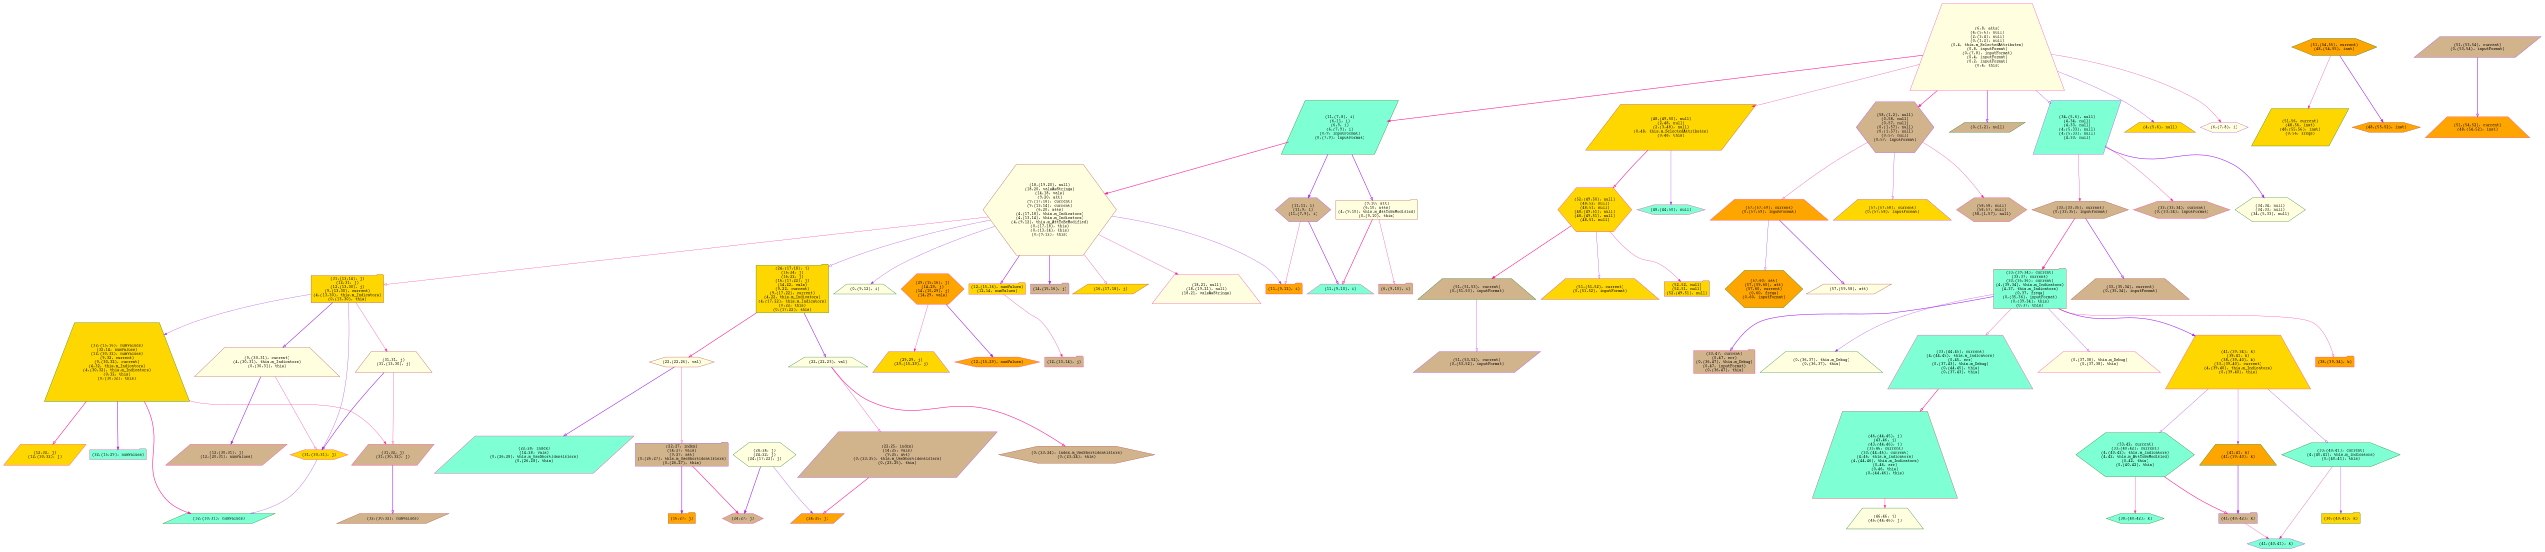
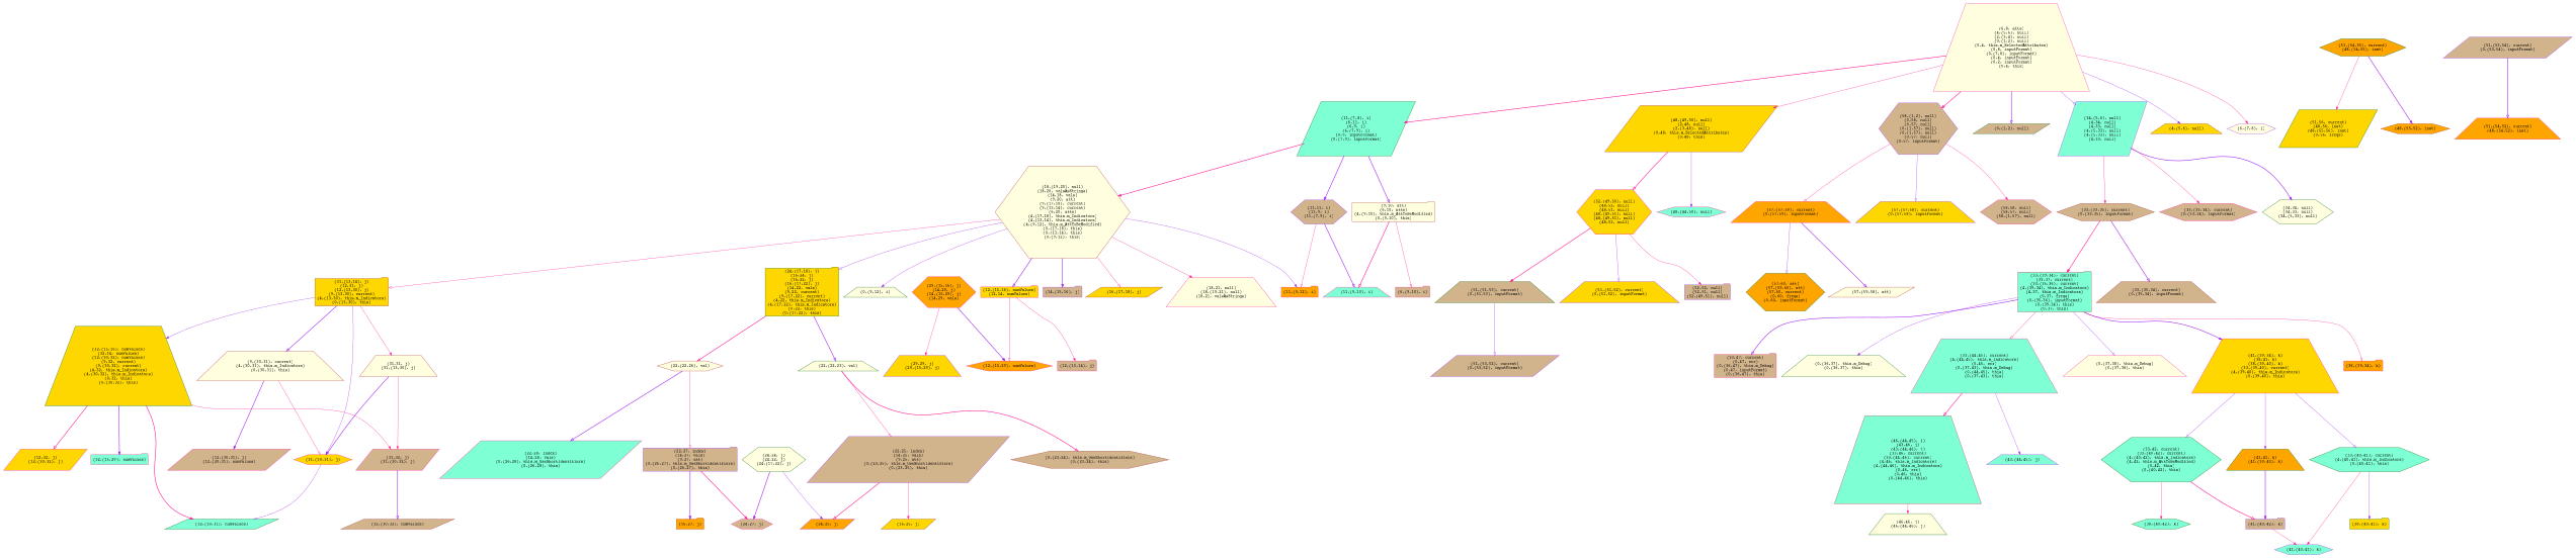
  digraph {
    fontname="Courier Prime"
    node [color=deeppink fillcolor=tan fontname="Courier Prime" shape=trapezium style=filled]
    edge [arrowhead=normal color=purple fontname="Courier Prime" style=solid]
    n1 [fillcolor=gold label="(12,32, j)\n(12,(30,32), j)" shape=parallelogram]
    n2 [fillcolor=aquamarine label="(32,(15,29), numValues)" shape=folder]
    n3 [color=brown label="(32,(30,32), numValues)" shape=parallelogram]
    n4 [color=darkgreen fillcolor=aquamarine label="(32,(30,31), numValues)" shape=parallelogram]
    n5 [label="(31,32, j)\n(31,(30,32), j)" shape=parallelogram]
    n6 [color=darkgreen fillcolor=gold label="(32,(15,16), numValues)\n(32,14, numValues)\n(12,(30,32), numValues)\n(9,32, current)\n(9,(30,32), current)\n(4,32, this.m_Indicators)\n(4,(30,32), this.m_Indicators)\n(0,32, this)\n(0,(30,32), this)"]
    n7 [label="(12,(30,31), j)\n(12,(20,31), numValues)" shape=parallelogram]
    n8 [fillcolor=gold label="(31,(30,31), j)" shape=hexagon]
    n9 [color=brown fillcolor=lightyellow label="(9,(30,31), current)\n(4,(30,31), this.m_Indicators)\n(0,(30,31), this)"]
    n10 [color=brown fillcolor=lightyellow label="(31,31, j)\n(31,(13,30), j)"]
    n11 [color=brown fillcolor=gold label="(31,(13,14), j)\n(12,31, j)\n(12,(13,30), j)\n(9,(13,30), current)\n(4,(13,30), this.m_Indicators)\n(0,(13,30), this)" shape=folder]
+   n12 [color=brown fillcolor=gold label="(16,25, j)" shape=parallelogram]
    n13 [color=purple fillcolor=orange label="(24,25, j)" shape=parallelogram]
    n14 [color=purple label="(22,25, index)\n(14,25, vals)\n(9,25, att)\n(0,(23,25), this.m_UseShortIdentifiers)\n(0,(23,25), this)" shape=parallelogram]
-   n15 [color=brown label="(0,(23,24), index.m_UseShortIdentifiers)\n(0,(23,24), this)" shape=hexagon]
+   n15 [color=brown label="(0,(23,24), this.m_UseShortIdentifiers)\n(0,(23,24), this)" shape=hexagon]
    n16 [fillcolor=aquamarine label="(22,28, index)\n(14,28, vals)\n(0,(26,28), this.m_UseShortIdentifiers)\n(0,(26,28), this)" shape=parallelogram]
    n17 [color=brown fillcolor=orange label="(16,27, j)" shape=folder]
    n18 [label="(24,27, j)" shape=hexagon]
    n19 [color=purple label="(22,27, index)\n(14,27, vals)\n(9,27, att)\n(0,(26,27), this.m_UseShortIdentifiers)\n(0,(26,27), this)" shape=folder]
    n20 [color=brown fillcolor=lightyellow label="(22,(22,26), val)" shape=hexagon]
    n21 [color=darkgreen fillcolor=lightyellow label="(22,(22,23), val)"]
    n22 [color=darkgreen fillcolor=lightyellow label="(24,24, j)\n(24,22, j)\n(24,(17,22), j)" shape=hexagon]
    n23 [color=darkgreen fillcolor=gold label="(24,(17,18), j)\n(16,24, j)\n(16,22, j)\n(16,(17,22), j)\n(14,22, vals)\n(9,22, current)\n(9,(17,22), current)\n(4,22, this.m_Indicators)\n(4,(17,22), this.m_Indicators)\n(0,22, this)\n(0,(17,22), this)" shape=folder]
    n24 [color=darkgreen fillcolor=lightyellow label="(0,(9,12), i)"]
    n25 [fillcolor=orange label="(12,(15,29), numValues)" shape=hexagon]
    n26 [label="(12,(13,14), j)" shape=folder]
    n27 [fillcolor=gold label="(12,(15,16), numValues)\n(12,14, numValues)" shape=folder]
    n28 [color=purple fillcolor=gold label="(29,29, j)\n(29,(15,29), j)"]
    n29 [fillcolor=orange label="(29,(15,16), j)\n(14,29, j)\n(14,(15,29), j)\n(14,29, vals)" shape=hexagon]
    n30 [color=purple label="(14,(15,16), j)" shape=folder]
    n31 [color=brown fillcolor=gold label="(16,(17,18), j)" shape=parallelogram]
    n32 [fillcolor=lightyellow label="(18,21, null)\n(18,(19,21), null)\n(18,21, valsAsStrings)"]
    n33 [fillcolor=orange label="(11,(9,12), i)" shape=folder]
    n34 [color=brown fillcolor=lightyellow label="(18,(19,20), null)\n(18,20, valsAsStrings)\n(14,18, vals)\n(9,20, att)\n(9,(17,18), current)\n(9,(13,14), current)\n(6,20, atts)\n(4,(17,18), this.m_Indicators)\n(4,(13,14), this.m_Indicators)\n(4,(9,12), this.m_AttToBeModified)\n(0,(17,18), this)\n(0,(13,14), this)\n(0,(9,12), this)" shape=hexagon]
    n35 [label="(6,(9,10), i)" shape=folder]
    n36 [fillcolor=aquamarine label="(11,(9,10), i)"]
    n37 [color=brown fillcolor=lightyellow label="(9,10, att)\n(6,10, atts)\n(4,(9,10), this.m_AttToBeModified)\n(0,(9,10), this)" shape=folder]
    n38 [label="(33,47, current)\n(0,47, err)\n(0,(36,47), this.m_Debug)\n(0,47, inputFormat)\n(0,(36,47), this)" shape=folder]
    n39 [color=darkgreen fillcolor=lightyellow label="(0,(36,37), this.m_Debug)\n(0,(36,37), this)"]
    n40 [color=darkgreen fillcolor=lightyellow label="(46,46, j)\n(46,(44,46), j)"]
    n41 [color=brown fillcolor=aquamarine label="(46,(44,45), j)\n(43,46, j)\n(43,(44,46), j)\n(33,46, current)\n(33,(44,46), current)\n(4,46, this.m_Indicators)\n(4,(44,46), this.m_Indicators)\n(0,46, err)\n(0,46, this)\n(0,(44,46), this)"]
+   n42 [color=purple fillcolor=aquamarine label="(43,(44,45), j)"]
    n43 [fillcolor=aquamarine label="(33,(44,45), current)\n(4,(44,45), this.m_Indicators)\n(0,45, err)\n(0,(37,43), this.m_Debug)\n(0,(44,45), this)\n(0,(37,43), this)"]
    n44 [fillcolor=lightyellow label="(0,(37,38), this.m_Debug)\n(0,(37,38), this)"]
    n45 [color=darkgreen fillcolor=aquamarine label="(38,(40,42), k)" shape=hexagon]
    n46 [color=purple label="(41,(40,42), k)" shape=folder]
    n47 [color=purple fillcolor=aquamarine label="(41,(40,41), k)" shape=hexagon]
    n48 [color=darkgreen fillcolor=aquamarine label="(33,42, current)\n(33,(40,42), current)\n(4,(40,42), this.m_Indicators)\n(4,42, this.m_AttToBeModified)\n(0,42, this)\n(0,(40,42), this)" shape=hexagon]
    n49 [color=darkgreen fillcolor=gold label="(38,(40,41), k)" shape=folder]
    n50 [color=darkgreen fillcolor=aquamarine label="(33,(40,41), current)\n(4,(40,41), this.m_Indicators)\n(0,(40,41), this)" shape=hexagon]
    n51 [color=darkgreen fillcolor=orange label="(41,41, k)\n(41,(39,40), k)"]
    n52 [fillcolor=gold label="(41,(39,34), k)\n(38,41, k)\n(38,(39,40), k)\n(33,(39,40), current)\n(4,(39,40), this.m_Indicators)\n(0,(39,40), this)"]
    n53 [fillcolor=orange label="(38,(39,34), k)" shape=folder]
    n54 [color=brown fillcolor=aquamarine label="(33,(39,34), current)\n(33,37, current)\n(33,(35,36), current)\n(4,(39,34), this.m_Indicators)\n(4,37, this.m_Indicators)\n(0,37, freqs)\n(0,(35,36), inputFormat)\n(0,(39,34), this)\n(0,37, this)" shape=folder]
    n55 [color=darkgreen fillcolor=gold label="(51,56, current)\n(48,56, inst)\n(48,(55,56), inst)\n(0,56, freqs)" shape=parallelogram]
    n56 [color=brown fillcolor=orange label="(48,(55,52), inst)" shape=hexagon]
    n57 [color=darkgreen fillcolor=orange label="(51,(54,55), current)\n(48,(54,55), inst)" shape=hexagon]
    n58 [fillcolor=orange label="(51,(54,52), current)\n(48,(54,52), inst)"]
    n59 [color=purple label="(51,(53,54), current)\n(0,(53,54), inputFormat)" shape=parallelogram]
    n60 [color=purple label="(51,(53,52), current)\n(0,(53,52), inputFormat)" shape=parallelogram]
    n61 [color=darkgreen label="(51,(51,53), current)\n(0,(51,53), inputFormat)"]
    n62 [color=purple fillcolor=gold label="(51,(51,52), current)\n(0,(51,52), inputFormat)"]
-   n63 [color=purple fillcolor=gold label="(52,52, null)\n(52,51, null)\n(52,(49,51), null)" shape=folder]
+   n63 [color=purple label="(52,52, null)\n(52,51, null)\n(52,(49,51), null)" shape=folder]
    n64 [fillcolor=gold label="(52,(49,50), null)\n(48,52, null)\n(48,51, null)\n(48,(49,51), null)\n(48,(49,51), null)\n(48,51, null)" shape=hexagon]
    n65 [fillcolor=aquamarine label="(48,(44,50), null)" shape=hexagon]
    n66 [color=brown fillcolor=gold label="(48,(49,50), null)\n(2,48, null)\n(2,(3,48), null)\n(0,48, this.m_SelectedAttributes)\n(0,48, this)" shape=parallelogram]
    n67 [color=purple label="(11,11, i)\n(11,9, i)\n(11,(7,9), i)" shape=hexagon]
    n68 [color=darkgreen fillcolor=aquamarine label="(11,(7,8), i)\n(6,11, i)\n(6,9, i)\n(6,(7,9), i)\n(0,9, inputFormat)\n(0,(7,9), inputFormat)" shape=parallelogram]
    n69 [color=brown label="(33,(35,34), current)\n(0,(35,34), inputFormat)"]
    n70 [color=brown label="(33,(33,35), current)\n(0,(33,35), inputFormat)" shape=hexagon]
    n71 [label="(33,(33,34), current)\n(0,(33,34), inputFormat)" shape=hexagon]
    n72 [color=darkgreen fillcolor=orange label="(57,60, att)\n(57,(59,60), att)\n(57,60, current)\n(0,60, freqs)\n(0,60, inputFormat)" shape=hexagon]
    n73 [color=brown fillcolor=lightyellow label="(57,(59,58), att)" shape=parallelogram]
    n74 [fillcolor=orange label="(57,(57,59), current)\n(0,(57,59), inputFormat)"]
    n75 [color=purple fillcolor=gold label="(57,(57,58), current)\n(0,(57,58), inputFormat)"]
    n76 [label="(58,58, null)\n(58,57, null)\n(58,(1,57), null)" shape=hexagon]
    n77 [color=purple label="(58,(1,2), null)\n(0,58, null)\n(0,57, null)\n(0,(1,57), null)\n(0,(1,57), null)\n(0,57, null)\n(0,57, inputFormat)" shape=hexagon]
    n78 [color=darkgreen label="(0,(1,2), null)" shape=parallelogram]
    n79 [color=darkgreen fillcolor=lightyellow label="(34,34, null)\n(34,33, null)\n(34,(5,33), null)" shape=hexagon]
    n80 [color=purple fillcolor=aquamarine label="(34,(5,6), null)\n(4,34, null)\n(4,33, null)\n(4,(5,33), null)\n(4,(5,33), null)\n(4,33, null)" shape=parallelogram]
    n81 [color=brown fillcolor=gold label="(4,(5,6), null)"]
    n82 [color=purple fillcolor=lightyellow label="(6,(7,8), i)" shape=hexagon]
    n83 [fillcolor=lightyellow label="(6,8, atts)\n(4,(5,6), null)\n(2,(3,4), null)\n(0,(1,2), null)\n(0,4, this.m_SelectedAttributes)\n(0,8, inputFormat)\n(0,(7,8), inputFormat)\n(0,4, inputFormat)\n(0,2, inputFormat)\n(0,4, this)"]
    n5 -> n3 [arrowhead=onormal style=bold]
    n6 -> n1 [arrowhead=onormal color=deeppink style=bold]
    n6 -> n2 [style=bold]
    n6 -> n4 [color=deeppink style=bold]
    n6 -> n5 [color=deeppink]
    n8 -> n4 [arrowhead=onormal]
    n9 -> n7 [style=bold]
    n9 -> n8 [arrowhead=onormal color=deeppink]
-   n10 -> n5 [arrowhead=onormal color=deeppink]
+   n10 -> n5 [color=deeppink]
    n10 -> n8 [arrowhead=onormal style=bold]
    n11 -> n6
    n11 -> n8
    n11 -> n9 [arrowhead=onormal style=bold]
    n11 -> n10 [color=deeppink]
+   n14 -> n12 [color=deeppink]
    n14 -> n13 [arrowhead=onormal color=deeppink style=bold]
    n19 -> n17 [style=bold]
    n19 -> n18 [color=deeppink style=bold]
    n20 -> n16 [arrowhead=onormal style=bold]
    n20 -> n19 [arrowhead=onormal color=deeppink]
    n21 -> n14 [arrowhead=onormal color=deeppink]
    n21 -> n15 [arrowhead=onormal color=deeppink style=bold]
    n22 -> n13
    n22 -> n18 [style=bold]
    n23 -> n20 [arrowhead=onormal color=deeppink style=bold]
    n23 -> n21 [arrowhead=onormal style=bold]
+   n27 -> n25 [arrowhead=onormal color=deeppink]
    n27 -> n26 [color=deeppink]
    n29 -> n25 [style=bold]
    n29 -> n28 [color=deeppink]
    n34 -> n11 [arrowhead=onormal color=deeppink]
    n34 -> n23 [arrowhead=onormal]
    n34 -> n24
    n34 -> n27 [arrowhead=onormal style=bold]
    n34 -> n30 [style=bold]
    n34 -> n31 [arrowhead=onormal color=deeppink]
    n34 -> n32 [color=deeppink]
    n34 -> n33
    n37 -> n35 [arrowhead=onormal color=deeppink]
    n37 -> n36 [arrowhead=onormal color=deeppink style=bold]
    n41 -> n40 [color=deeppink]
    n43 -> n41 [arrowhead=onormal color=deeppink style=bold]
+   n43 -> n42
    n46 -> n47 [color=deeppink]
    n48 -> n45 [color=deeppink]
    n48 -> n46 [arrowhead=onormal color=deeppink style=bold]
    n50 -> n47 [color=deeppink]
    n50 -> n49
    n51 -> n46 [style=bold]
    n52 -> n48 [arrowhead=onormal]
    n52 -> n50 [arrowhead=onormal]
    n52 -> n51
    n54 -> n38 [arrowhead=onormal style=bold]
    n54 -> n39
    n54 -> n43 [arrowhead=onormal color=deeppink]
    n54 -> n44 [arrowhead=onormal]
    n54 -> n52 [style=bold]
    n54 -> n53 [arrowhead=onormal color=deeppink]
    n57 -> n55 [color=deeppink]
    n57 -> n56 [style=bold]
    n59 -> n58 [arrowhead=onormal style=bold]
    n61 -> n60 [arrowhead=onormal]
    n64 -> n61 [color=deeppink style=bold]
    n64 -> n62 [arrowhead=onormal]
    n64 -> n63 [color=deeppink]
    n66 -> n64 [arrowhead=onormal color=deeppink style=bold]
    n66 -> n65
    n67 -> n33 [arrowhead=onormal color=deeppink]
    n67 -> n36 [arrowhead=onormal style=bold]
    n68 -> n34 [color=deeppink style=bold]
    n68 -> n37 [arrowhead=onormal style=bold]
    n68 -> n67 [style=bold]
    n70 -> n54 [color=deeppink style=bold]
    n70 -> n69 [arrowhead=onormal style=bold]
    n74 -> n72 [arrowhead=onormal]
    n74 -> n73 [arrowhead=onormal style=bold]
    n77 -> n74 [arrowhead=onormal color=deeppink]
    n77 -> n75 [arrowhead=onormal]
    n77 -> n76 [color=deeppink]
    n80 -> n70 [color=deeppink]
    n80 -> n71 [color=deeppink]
    n80 -> n79 [style=bold]
    n83 -> n66 [color=deeppink]
    n83 -> n68 [color=deeppink style=bold]
    n83 -> n77 [color=deeppink style=bold]
    n83 -> n78 [arrowhead=onormal style=bold]
    n83 -> n80 [arrowhead=onormal]
    n83 -> n81
    n83 -> n82 [color=deeppink]
  }
